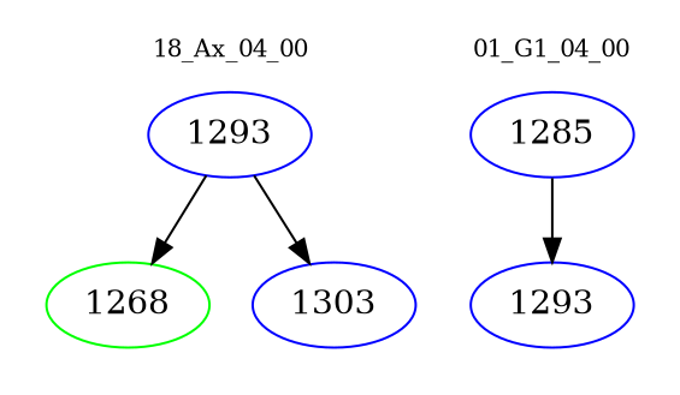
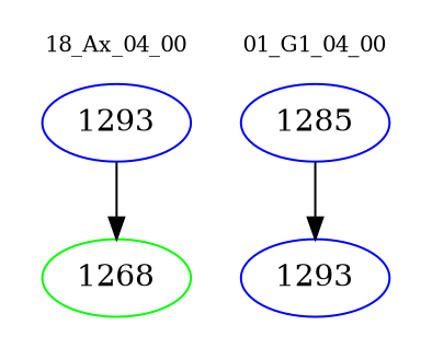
  digraph {
    node [color=blue]
    edge [color=black]
    n1 [label=1293]
    n2 [color=green label=1268]
-   n3 [label=1303]
    n4 [label=1285]
    n5 [label=1293]
    subgraph cluster_1 {
      color=white
      fontsize=10
      label="18_Ax_04_00"
      n1
      n2
-     n3
    }
    subgraph cluster_2 {
      color=white
      fontsize=10
      label="01_G1_04_00"
      n4
      n5
    }
    n1 -> n2
-   n1 -> n3
    n4 -> n5
  }
